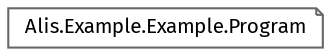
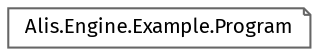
  digraph {
    rankdir=LR
    fontname="Fira Sans"
-   n1 [color=gray40 fillcolor=white fontname="Fira Sans" fontsize=10 height=0.2 label="Alis.Example.Example.Program" shape=note style=filled width=0.4]
+   n1 [color=gray40 fillcolor=white fontname="Fira Sans" fontsize=10 height=0.2 label="Alis.Engine.Example.Program" shape=note style=filled width=0.4]
  }
